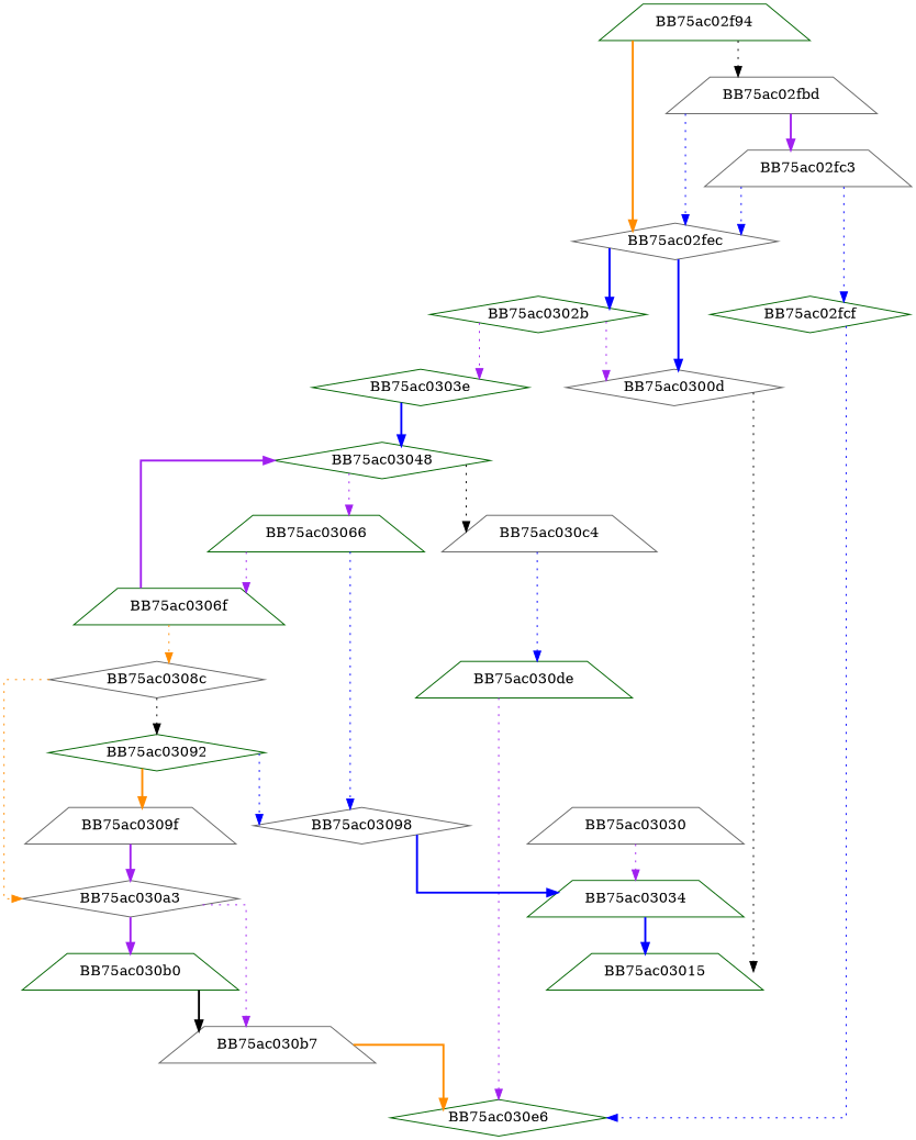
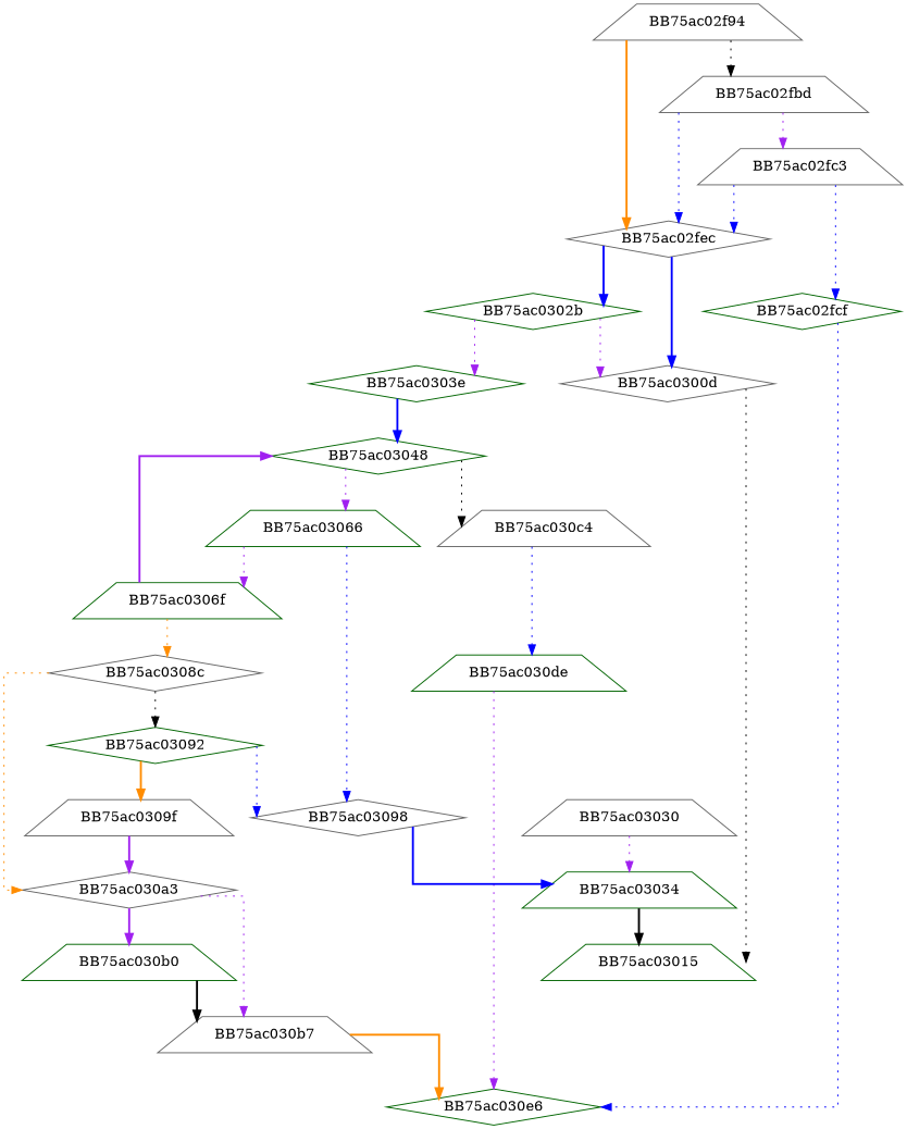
  digraph {
    splines=ortho
    node [color=gray40 shape=trapezium]
    edge [color=blue style=dotted]
    BB75ac02fec [shape=diamond]
-   BB75ac02f94 [color=darkgreen]
+   BB75ac02f94
    BB75ac02fbd
    BB75ac0302b [color=darkgreen shape=diamond]
    BB75ac0300d [shape=diamond]
    BB75ac02fc3
    BB75ac0303e [color=darkgreen shape=diamond]
    BB75ac03015 [color=darkgreen]
    BB75ac02fcf [color=darkgreen shape=diamond]
    BB75ac030e6 [color=darkgreen shape=diamond]
    BB75ac03048 [color=darkgreen shape=diamond]
    BB75ac03034 [color=darkgreen]
    BB75ac03030
    BB75ac030de [color=darkgreen]
    BB75ac030c4
    BB75ac03066 [color=darkgreen]
    BB75ac03098 [shape=diamond]
    BB75ac0306f [color=darkgreen]
    BB75ac0308c [shape=diamond]
    BB75ac030a3 [shape=diamond]
    BB75ac03092 [color=darkgreen shape=diamond]
    BB75ac030b7
    BB75ac030b0 [color=darkgreen]
    BB75ac0309f
    BB75ac02fec -> BB75ac0302b [style=bold]
    BB75ac02fec -> BB75ac0300d [style=bold]
    BB75ac02f94 -> BB75ac02fec [color=darkorange style=bold]
    BB75ac02f94 -> BB75ac02fbd [color=black]
    BB75ac02fbd -> BB75ac02fec
-   BB75ac02fbd -> BB75ac02fc3 [color=purple style=bold]
+   BB75ac02fbd -> BB75ac02fc3 [color=purple]
    BB75ac0302b -> BB75ac0300d [color=purple]
    BB75ac0302b -> BB75ac0303e [color=purple]
    BB75ac0300d -> BB75ac03015 [color=black]
    BB75ac02fc3 -> BB75ac02fec
    BB75ac02fc3 -> BB75ac02fcf
    BB75ac0303e -> BB75ac03048 [style=bold]
    BB75ac02fcf -> BB75ac030e6
    BB75ac03048 -> BB75ac030c4 [color=black]
    BB75ac03048 -> BB75ac03066 [color=purple]
-   BB75ac03034 -> BB75ac03015 [style=bold]
+   BB75ac03034 -> BB75ac03015 [color=black style=bold]
    BB75ac03030 -> BB75ac03034 [color=purple]
    BB75ac030de -> BB75ac030e6 [color=purple]
    BB75ac030c4 -> BB75ac030de
    BB75ac03066 -> BB75ac03098
    BB75ac03066 -> BB75ac0306f [color=purple]
    BB75ac03098 -> BB75ac03034 [style=bold]
    BB75ac0306f -> BB75ac03048 [color=purple style=bold]
    BB75ac0306f -> BB75ac0308c [color=darkorange]
    BB75ac0308c -> BB75ac030a3 [color=darkorange]
    BB75ac0308c -> BB75ac03092 [color=black]
    BB75ac030a3 -> BB75ac030b7 [color=purple]
    BB75ac030a3 -> BB75ac030b0 [color=purple style=bold]
    BB75ac03092 -> BB75ac03098
    BB75ac03092 -> BB75ac0309f [color=darkorange style=bold]
    BB75ac030b7 -> BB75ac030e6 [color=darkorange style=bold]
    BB75ac030b0 -> BB75ac030b7 [color=black style=bold]
    BB75ac0309f -> BB75ac030a3 [color=purple style=bold]
  }
